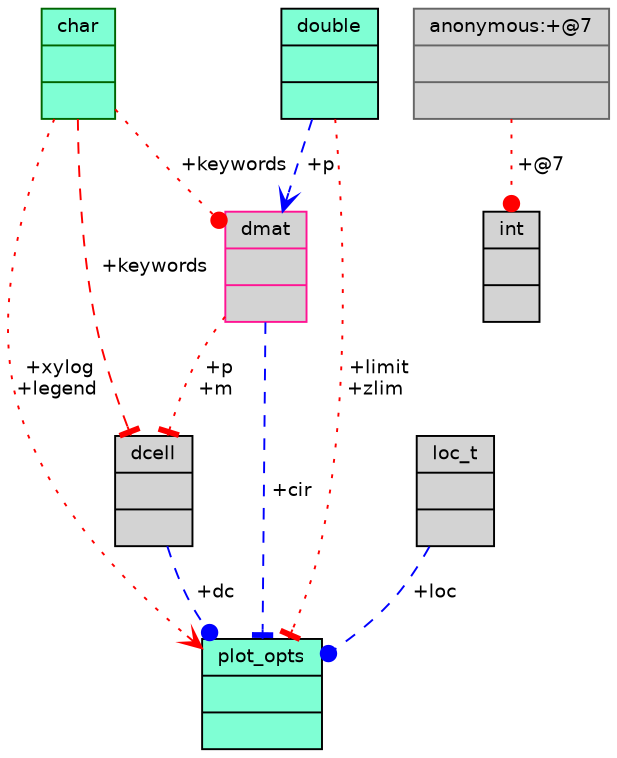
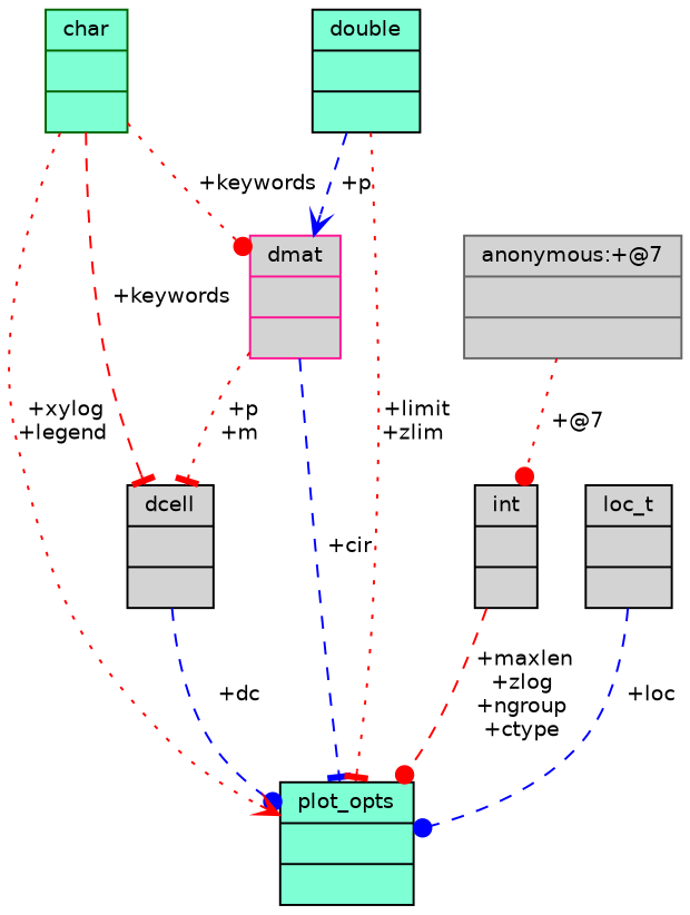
  digraph {
    node [color=black fillcolor=lightgrey fontname=Helvetica fontsize=10 shape=record style=filled]
    edge [arrowhead=dot color=red fontname=Helvetica fontsize=10 labelfontname=Helvetica labelfontsize=10 style=dashed]
    n1 [fillcolor=aquamarine fontcolor=black height=0.2 label="{plot_opts\n||}" width=0.4]
    n2 [height=0.2 label="{dcell\n||}" width=0.4]
    n3 [color=darkgreen fillcolor=aquamarine height=0.2 label="{char\n||}" width=0.4]
    n4 [color=deeppink height=0.2 label="{dmat\n||}" width=0.4]
    n5 [fillcolor=aquamarine height=0.2 label="{double\n||}" width=0.4]
    n6 [color=gray40 height=0.2 label="{anonymous:+@7\n||}" width=0.4]
    n7 [height=0.2 label="{int\n||}" width=0.4]
    n8 [height=0.2 label="{loc_t\n||}" width=0.4]
    n2 -> n1 [color=blue label=" +dc"]
    n3 -> n1 [arrowhead=vee label=" +xylog\n+legend" style=dotted]
    n3 -> n2 [arrowhead=tee label=" +keywords"]
    n3 -> n4 [label=" +keywords" style=dotted]
    n4 -> n1 [arrowhead=tee color=blue label=" +cir"]
    n4 -> n2 [arrowhead=tee label=" +p\n+m" style=dotted]
    n5 -> n1 [arrowhead=tee label=" +limit\n+zlim" style=dotted]
    n5 -> n4 [arrowhead=vee color=blue label=" +p"]
    n6 -> n7 [label=" +@7" style=dotted]
+   n7 -> n1 [label=" +maxlen\n+zlog\n+ngroup\n+ctype"]
    n8 -> n1 [color=blue label=" +loc"]
  }
